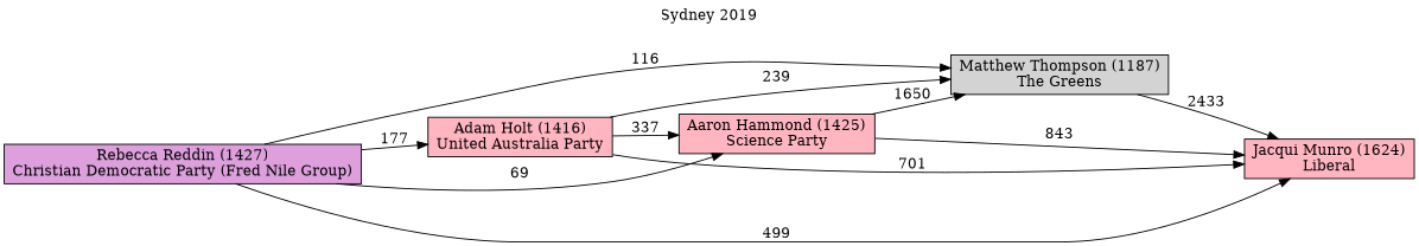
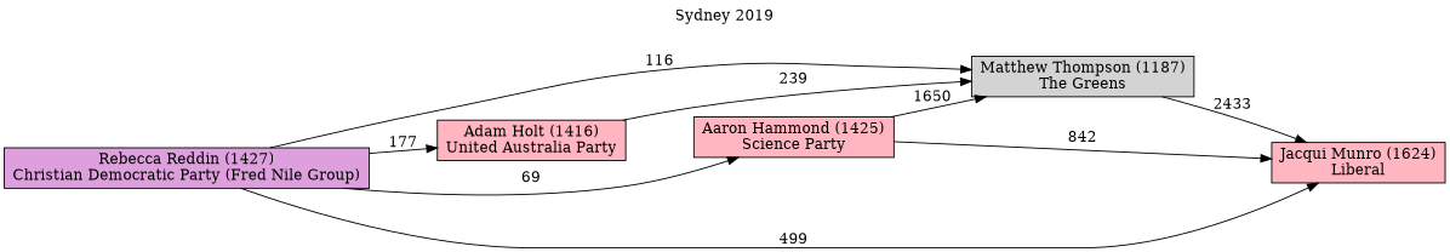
  digraph {
    label="Sydney 2019"
    labelloc=t
    mclimit=10
    rankdir=LR
    node [fillcolor=lightpink shape=box style=filled]
    n1 [label="Jacqui Munro (1624)\nLiberal"]
    n2 [fillcolor=lightgrey label="Matthew Thompson (1187)\nThe Greens"]
    n3 [label="Aaron Hammond (1425)\nScience Party"]
    n4 [label="Adam Holt (1416)\nUnited Australia Party"]
    n5 [fillcolor=plum label="Rebecca Reddin (1427)\nChristian Democratic Party (Fred Nile Group)"]
    n2 -> n1 [label=2433]
-   n3 -> n1 [label=843]
+   n3 -> n1 [label=842]
    n3 -> n2 [label=1650]
-   n4 -> n1 [label=701]
    n4 -> n2 [label=239]
-   n4 -> n3 [label=337]
    n5 -> n1 [label=499]
    n5 -> n2 [label=116]
    n5 -> n3 [label=69]
    n5 -> n4 [label=177]
  }
